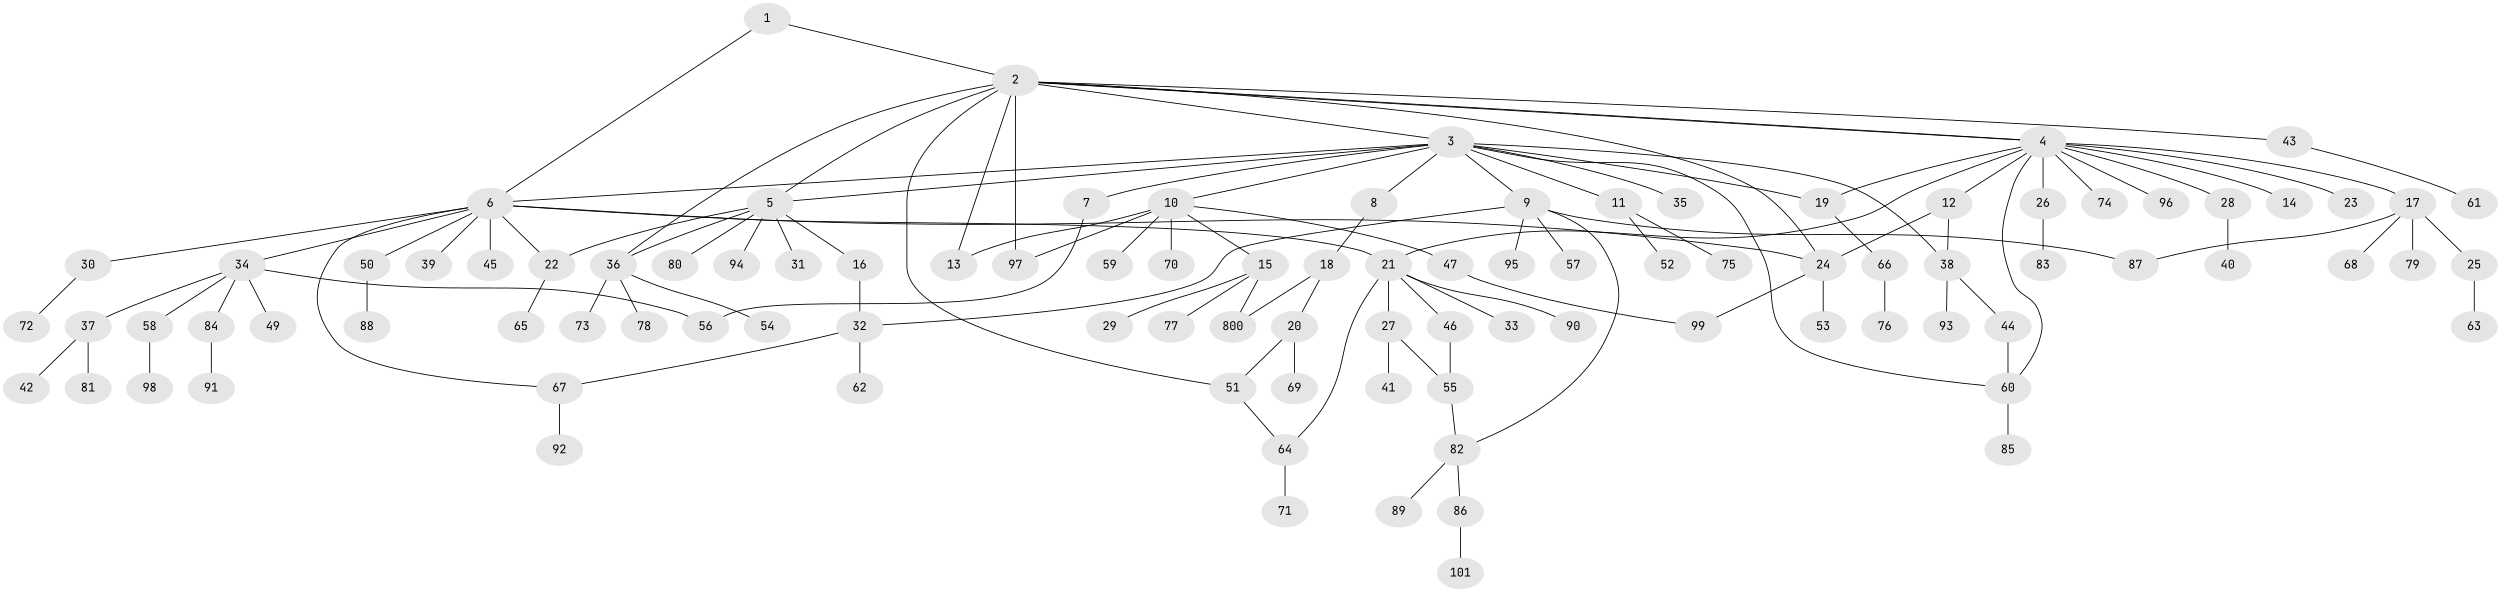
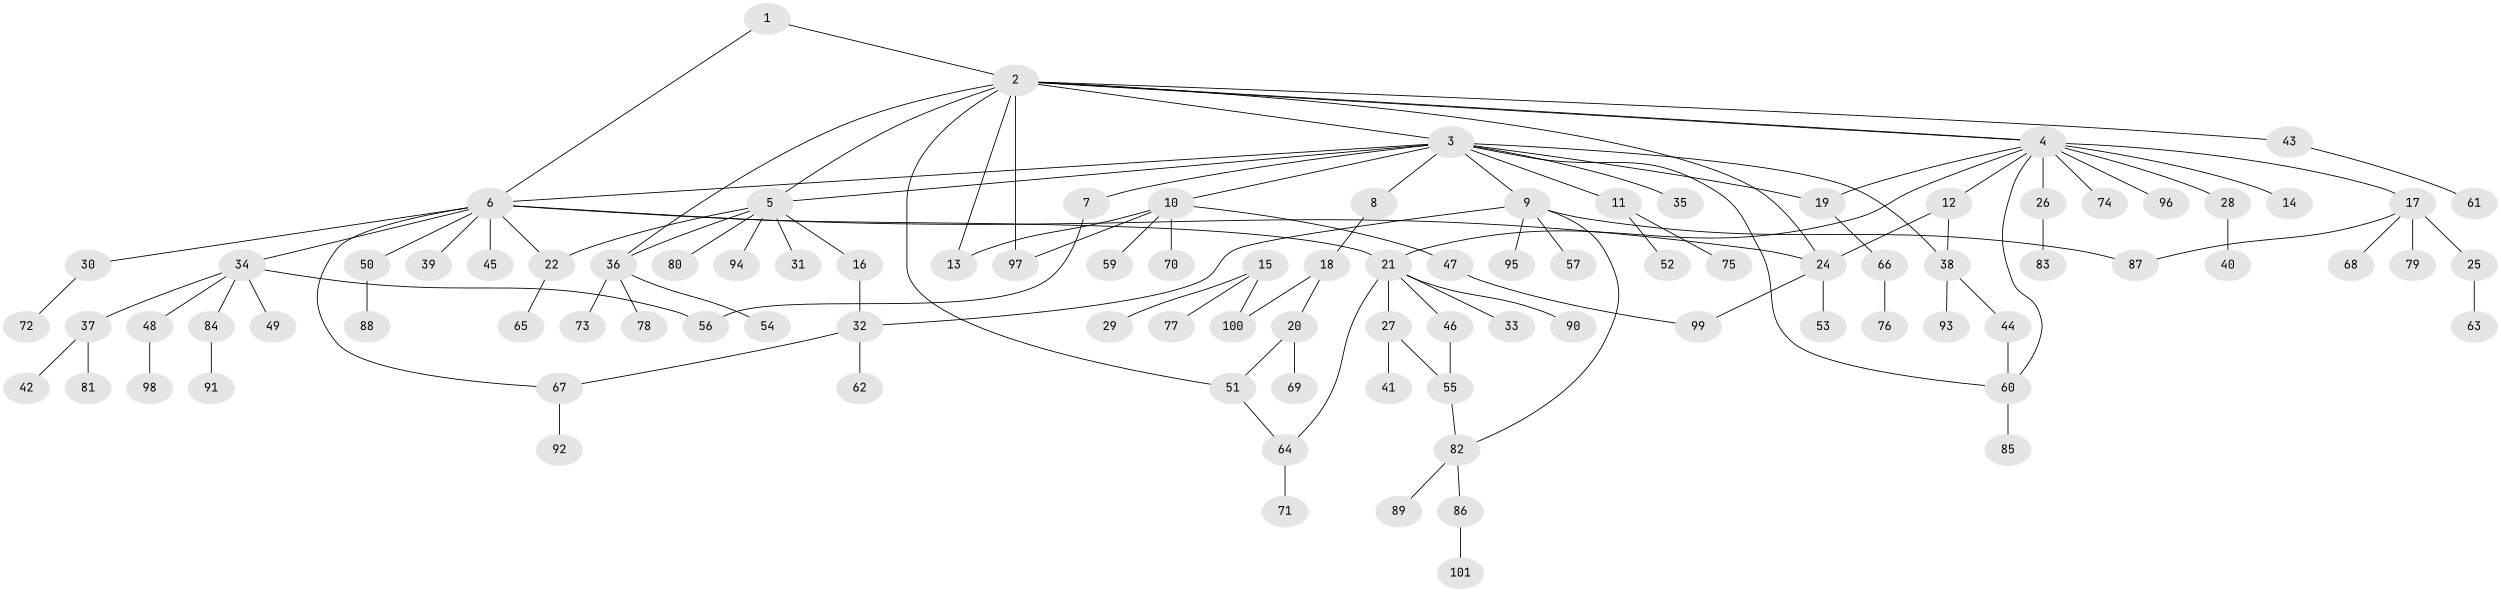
  graph {
    fontname="JetBrains Mono"
    node [color=gray90 fontname="JetBrains Mono" style=filled]
    edge [fontname="JetBrains Mono"]
    1
    2
    6
    3
    4
    5
    13
    24
    36
    43
    51
    97
    21
    22
    30
    34
    39
    45
    50
    67
    7
    8
    9
    10
    11
    19
    35
    38
    60
    12
    14
    17
-   23
    26
    28
    74
    96
    16
    31
    80
    94
    53
    99
    54
    73
    78
    61
    64
    56
    18
    32
    57
    82
    87
    95
    15
    47
    59
    70
    52
    75
    66
    44
    93
    85
    25
    68
    79
    27
    33
    46
    90
    83
    40
    65
    72
    37
-   48 [label=58]
+   48
    49
    84
    88
    92
-   100 [label=800]
+   100
    20
    62
    86
    89
    29
    77
    63
    69
    76
    41
    55
    71
    42
    81
    98
    91
    101
    1 -- 2
    1 -- 6
    2 -- 3
    2 -- 4
    2 -- 4
    2 -- 5
    2 -- 13
    2 -- 24
    2 -- 36
    2 -- 43
    2 -- 51
    2 -- 97
    6 -- 24
    6 -- 21
    6 -- 22
    6 -- 30
    6 -- 34
    6 -- 39
    6 -- 45
    6 -- 50
    6 -- 67
    3 -- 6
    3 -- 5
    3 -- 7
    3 -- 8
    3 -- 9
    3 -- 10
    3 -- 11
    3 -- 19
    3 -- 35
    3 -- 38
    3 -- 60
    4 -- 21
    4 -- 19
    4 -- 60
    4 -- 12
    4 -- 14
    4 -- 17
-   4 -- 23
    4 -- 26
    4 -- 28
    4 -- 74
    4 -- 96
    5 -- 36
    5 -- 22
    5 -- 16
    5 -- 31
    5 -- 80
    5 -- 94
    24 -- 53
    24 -- 99
    36 -- 54
    36 -- 73
    36 -- 78
    43 -- 61
    51 -- 64
    21 -- 64
    21 -- 27
    21 -- 33
    21 -- 46
    21 -- 90
    22 -- 65
    30 -- 72
    34 -- 56
    34 -- 37
    34 -- 48
    34 -- 49
    34 -- 84
    50 -- 88
    67 -- 92
    7 -- 56
    8 -- 18
    9 -- 32
    9 -- 57
    9 -- 82
    9 -- 87
    9 -- 95
    10 -- 13
    10 -- 97
-   10 -- 15
    10 -- 47
    10 -- 59
    10 -- 70
    11 -- 52
    11 -- 75
    19 -- 66
    38 -- 44
    38 -- 93
    60 -- 85
    12 -- 24
    12 -- 38
    17 -- 87
    17 -- 25
    17 -- 68
    17 -- 79
    26 -- 83
    28 -- 40
    16 -- 32
    64 -- 71
    18 -- 100
    18 -- 20
    32 -- 67
    32 -- 62
    82 -- 86
    82 -- 89
    15 -- 100
    15 -- 29
    15 -- 77
    47 -- 99
    66 -- 76
    44 -- 60
    25 -- 63
    27 -- 41
    27 -- 55
    46 -- 55
    37 -- 42
    37 -- 81
    48 -- 98
    84 -- 91
    20 -- 51
    20 -- 69
    86 -- 101
    55 -- 82
  }
